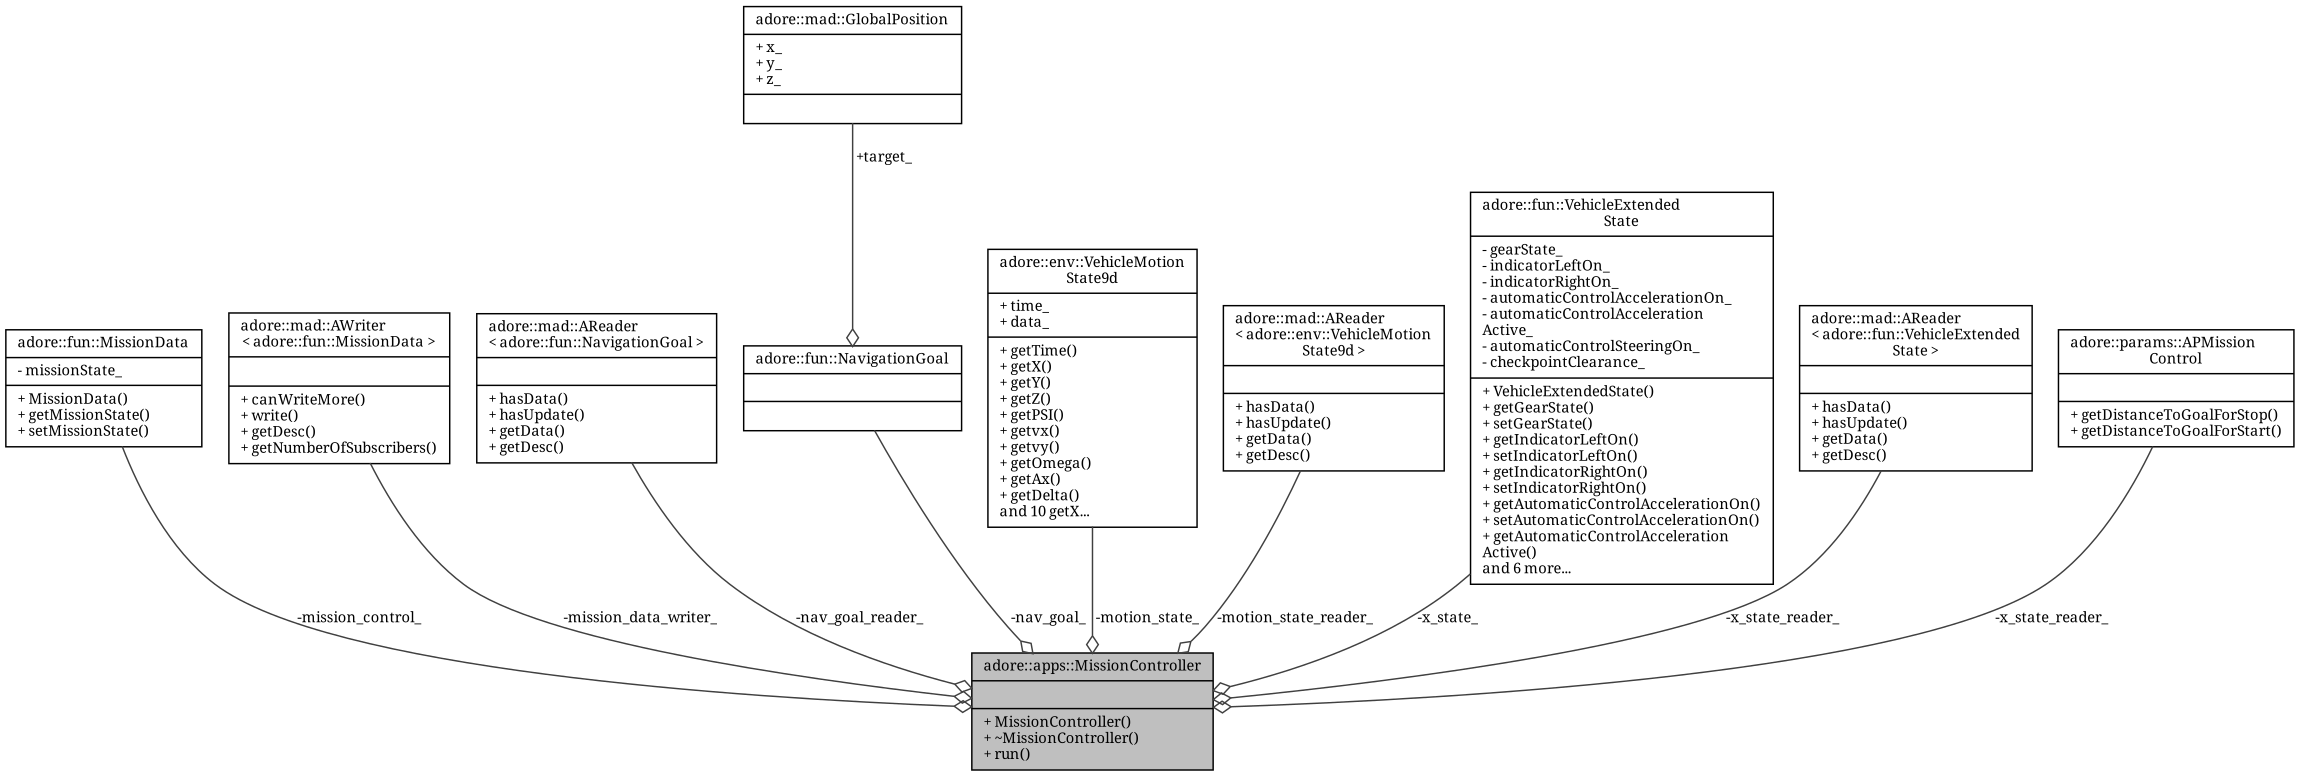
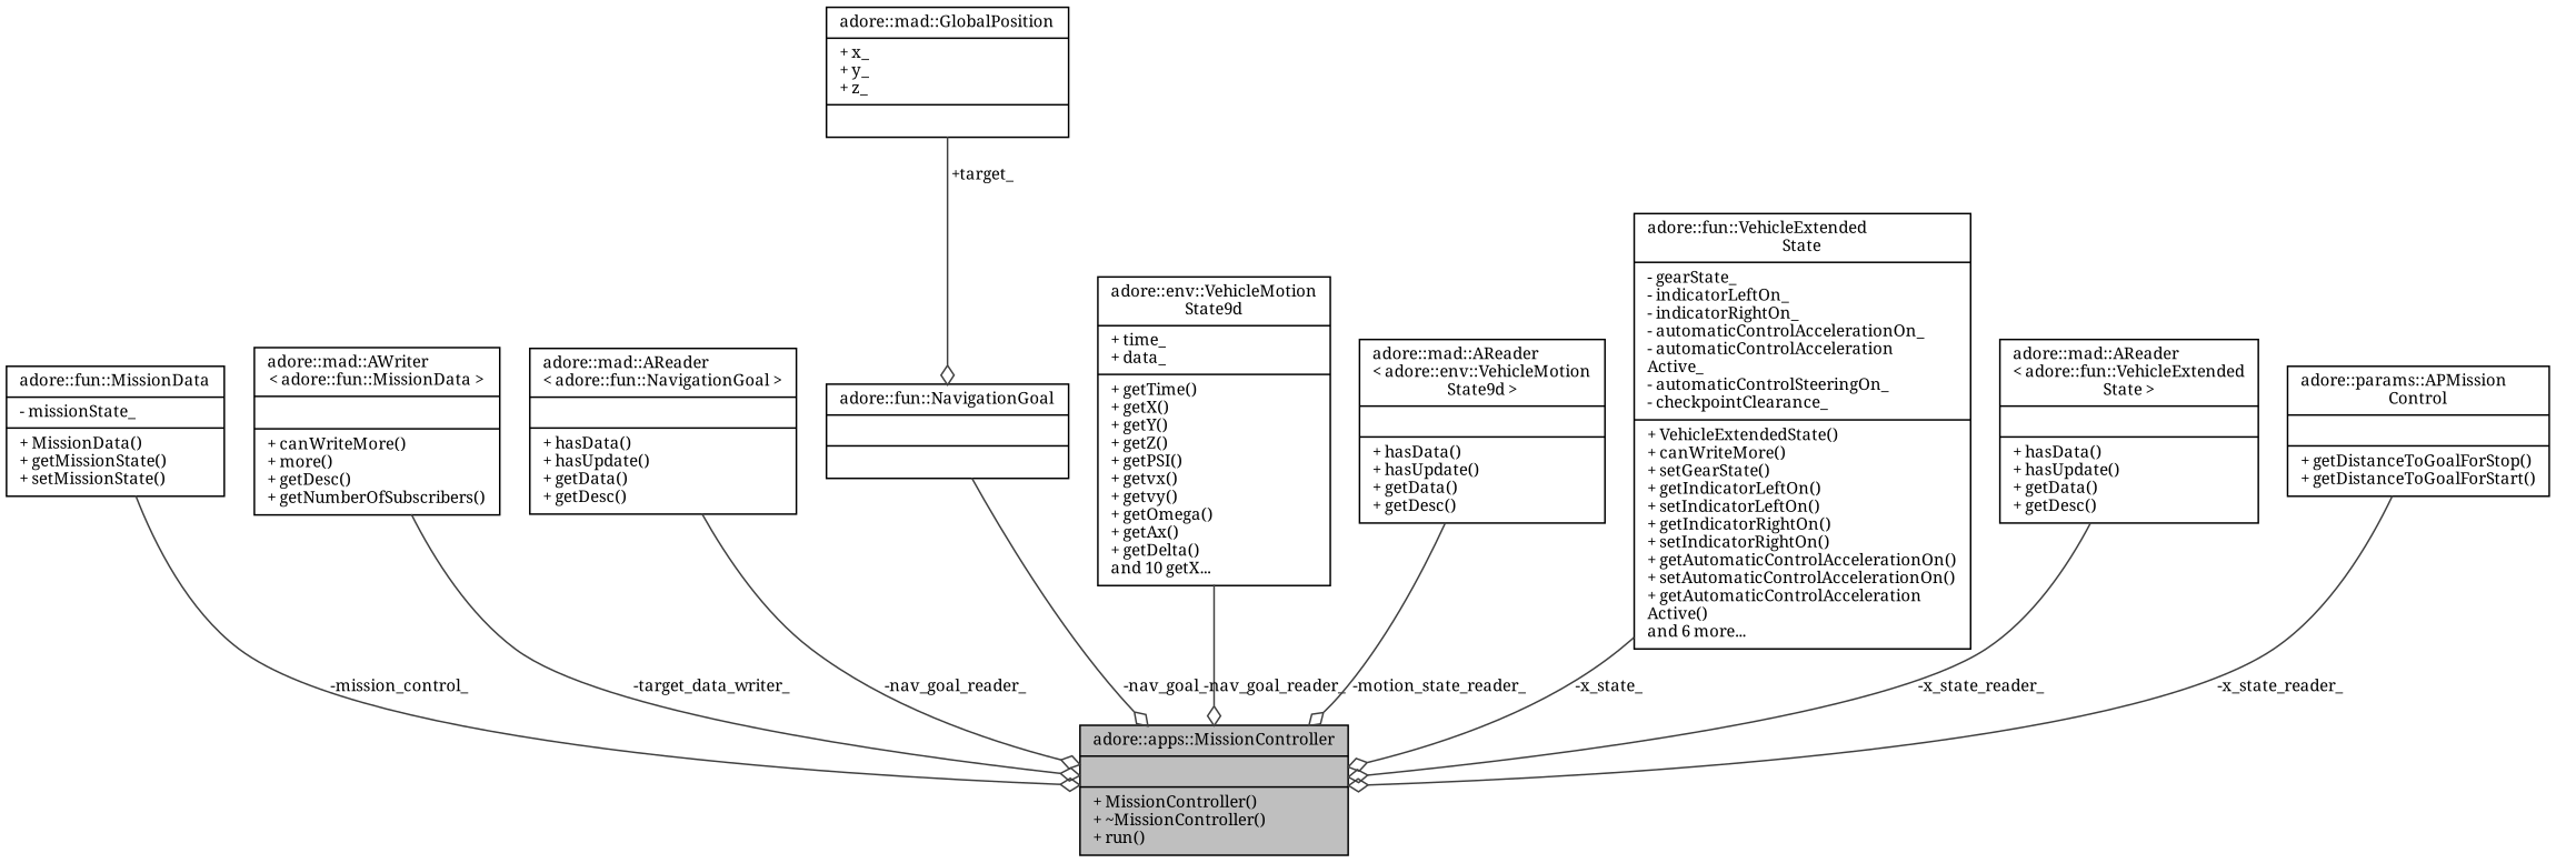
  digraph {
    fontname="Noto Serif"
    node [color=black fillcolor=white fontname="Noto Serif" fontsize=10 shape=record style=filled]
    edge [arrowhead=odiamond color=grey25 fontname="Noto Serif" fontsize=10 labelfontname=Helvetica labelfontsize=10 style=solid]
    n1 [fillcolor=grey75 fontcolor=black height=0.2 label="{adore::apps::MissionController\n||+ MissionController()\l+ ~MissionController()\l+ run()\l}" width=0.4]
    n2 [height=0.2 label="{adore::fun::MissionData\n|- missionState_\l|+ MissionData()\l+ getMissionState()\l+ setMissionState()\l}" width=0.4]
-   n3 [height=0.2 label="{adore::mad::AWriter\l\< adore::fun::MissionData \>\n||+ canWriteMore()\l+ write()\l+ getDesc()\l+ getNumberOfSubscribers()\l}" width=0.4]
+   n3 [height=0.2 label="{adore::mad::AWriter\l\< adore::fun::MissionData \>\n||+ canWriteMore()\l+ more()\l+ getDesc()\l+ getNumberOfSubscribers()\l}" width=0.4]
    n4 [height=0.2 label="{adore::mad::AReader\l\< adore::fun::NavigationGoal \>\n||+ hasData()\l+ hasUpdate()\l+ getData()\l+ getDesc()\l}" width=0.4]
    n5 [height=0.2 label="{adore::fun::NavigationGoal\n||}" width=0.4]
    n6 [height=0.2 label="{adore::mad::GlobalPosition\n|+ x_\l+ y_\l+ z_\l|}" width=0.4]
    n7 [height=0.2 label="{adore::env::VehicleMotion\lState9d\n|+ time_\l+ data_\l|+ getTime()\l+ getX()\l+ getY()\l+ getZ()\l+ getPSI()\l+ getvx()\l+ getvy()\l+ getOmega()\l+ getAx()\l+ getDelta()\land 10 getX...\l}" width=0.4]
    n8 [height=0.2 label="{adore::mad::AReader\l\< adore::env::VehicleMotion\lState9d \>\n||+ hasData()\l+ hasUpdate()\l+ getData()\l+ getDesc()\l}" width=0.4]
-   n9 [height=0.2 label="{adore::fun::VehicleExtended\lState\n|- gearState_\l- indicatorLeftOn_\l- indicatorRightOn_\l- automaticControlAccelerationOn_\l- automaticControlAcceleration\lActive_\l- automaticControlSteeringOn_\l- checkpointClearance_\l|+ VehicleExtendedState()\l+ getGearState()\l+ setGearState()\l+ getIndicatorLeftOn()\l+ setIndicatorLeftOn()\l+ getIndicatorRightOn()\l+ setIndicatorRightOn()\l+ getAutomaticControlAccelerationOn()\l+ setAutomaticControlAccelerationOn()\l+ getAutomaticControlAcceleration\lActive()\land 6 more...\l}" width=0.4]
+   n9 [height=0.2 label="{adore::fun::VehicleExtended\lState\n|- gearState_\l- indicatorLeftOn_\l- indicatorRightOn_\l- automaticControlAccelerationOn_\l- automaticControlAcceleration\lActive_\l- automaticControlSteeringOn_\l- checkpointClearance_\l|+ VehicleExtendedState()\l+ canWriteMore()\l+ setGearState()\l+ getIndicatorLeftOn()\l+ setIndicatorLeftOn()\l+ getIndicatorRightOn()\l+ setIndicatorRightOn()\l+ getAutomaticControlAccelerationOn()\l+ setAutomaticControlAccelerationOn()\l+ getAutomaticControlAcceleration\lActive()\land 6 more...\l}" width=0.4]
    n10 [height=0.2 label="{adore::mad::AReader\l\< adore::fun::VehicleExtended\lState \>\n||+ hasData()\l+ hasUpdate()\l+ getData()\l+ getDesc()\l}" width=0.4]
    n11 [height=0.2 label="{adore::params::APMission\lControl\n||+ getDistanceToGoalForStop()\l+ getDistanceToGoalForStart()\l}" width=0.4]
    n2 -> n1 [label=" -mission_control_"]
-   n3 -> n1 [label=" -mission_data_writer_"]
+   n3 -> n1 [label=" -target_data_writer_"]
    n4 -> n1 [label=" -nav_goal_reader_"]
    n5 -> n1 [label=" -nav_goal_"]
    n6 -> n5 [label=" +target_"]
-   n7 -> n1 [label=" -motion_state_"]
+   n7 -> n1 [label=" -nav_goal_reader_"]
    n8 -> n1 [label=" -motion_state_reader_"]
    n9 -> n1 [label=" -x_state_"]
    n10 -> n1 [label=" -x_state_reader_"]
    n11 -> n1 [label=" -x_state_reader_"]
  }
